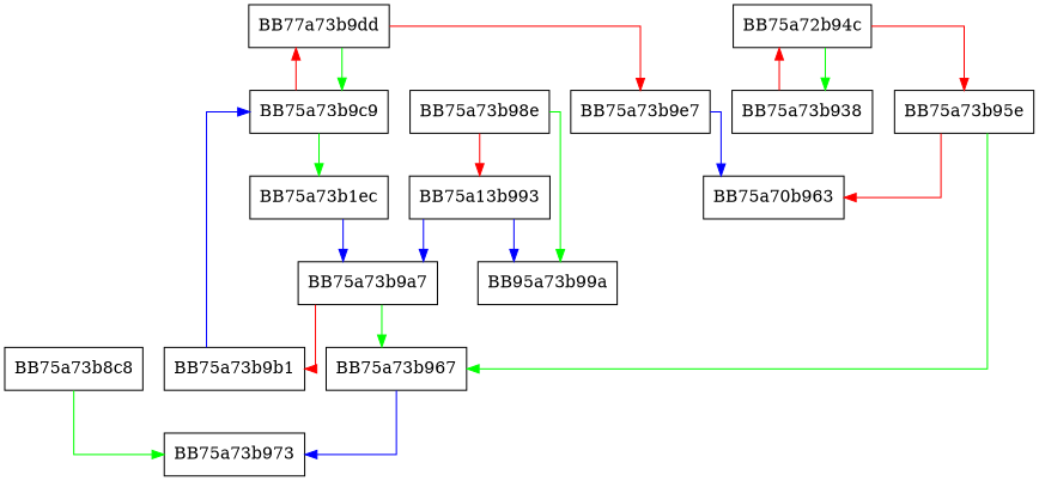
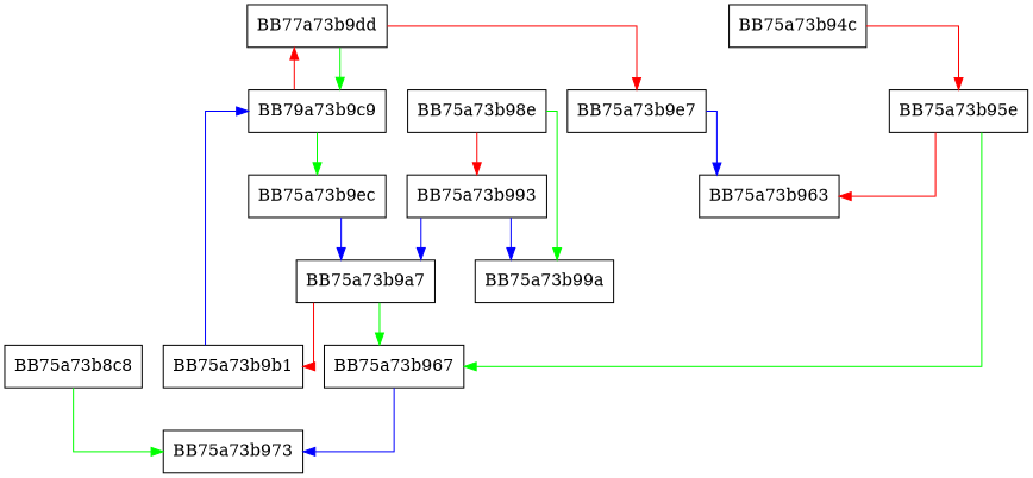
  digraph {
    splines=ortho
    node [shape=box]
    edge [color=green]
    BB75a73b8c8
    BB75a73b973
-   BB75a73b938
-   BB75a73b94c [label=BB75a72b94c]
+   BB75a73b94c
    BB75a73b98e
-   BB75a73b99a [label=BB95a73b99a]
-   BB75a73b993 [label=BB75a13b993]
+   BB75a73b99a
+   BB75a73b993
    BB75a73b95e
    BB75a73b9a7
    BB75a73b967
-   BB75a73b963 [label=BB75a70b963]
+   BB75a73b963
    BB75a73b9b1
-   BB75a73b9c9
-   BB75a73b9ec [label=BB75a73b1ec]
+   BB75a73b9c9 [label=BB79a73b9c9]
+   BB75a73b9ec
    n15 [label=BB77a73b9dd]
    BB75a73b9e7
    BB75a73b8c8 -> BB75a73b973
-   BB75a73b938 -> BB75a73b94c [color=red]
-   BB75a73b94c -> BB75a73b938
    BB75a73b94c -> BB75a73b95e [color=red]
    BB75a73b98e -> BB75a73b99a
    BB75a73b98e -> BB75a73b993 [color=red]
    BB75a73b993 -> BB75a73b99a [color=blue]
    BB75a73b993 -> BB75a73b9a7 [color=blue]
    BB75a73b95e -> BB75a73b967
    BB75a73b95e -> BB75a73b963 [color=red]
    BB75a73b9a7 -> BB75a73b967
    BB75a73b9a7 -> BB75a73b9b1 [color=red]
    BB75a73b967 -> BB75a73b973 [color=blue]
    BB75a73b9b1 -> BB75a73b9c9 [color=blue]
    BB75a73b9c9 -> BB75a73b9ec
    BB75a73b9c9 -> n15 [color=red]
    BB75a73b9ec -> BB75a73b9a7 [color=blue]
    n15 -> BB75a73b9c9
    n15 -> BB75a73b9e7 [color=red]
    BB75a73b9e7 -> BB75a73b963 [color=blue]
  }
